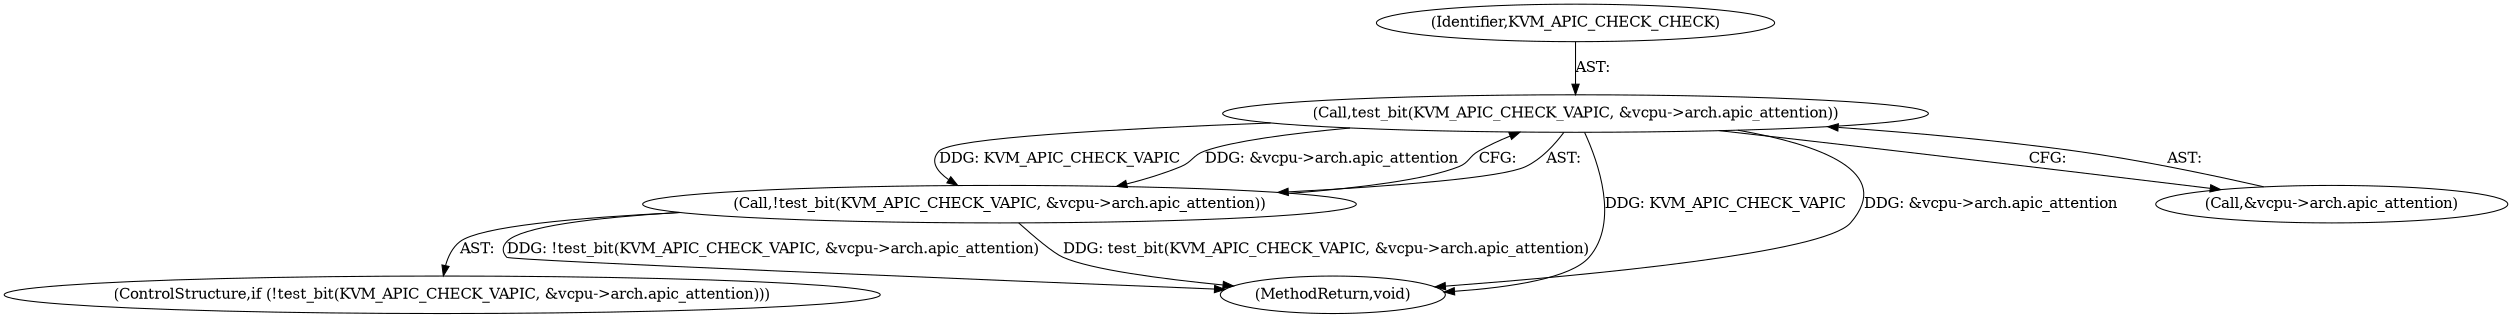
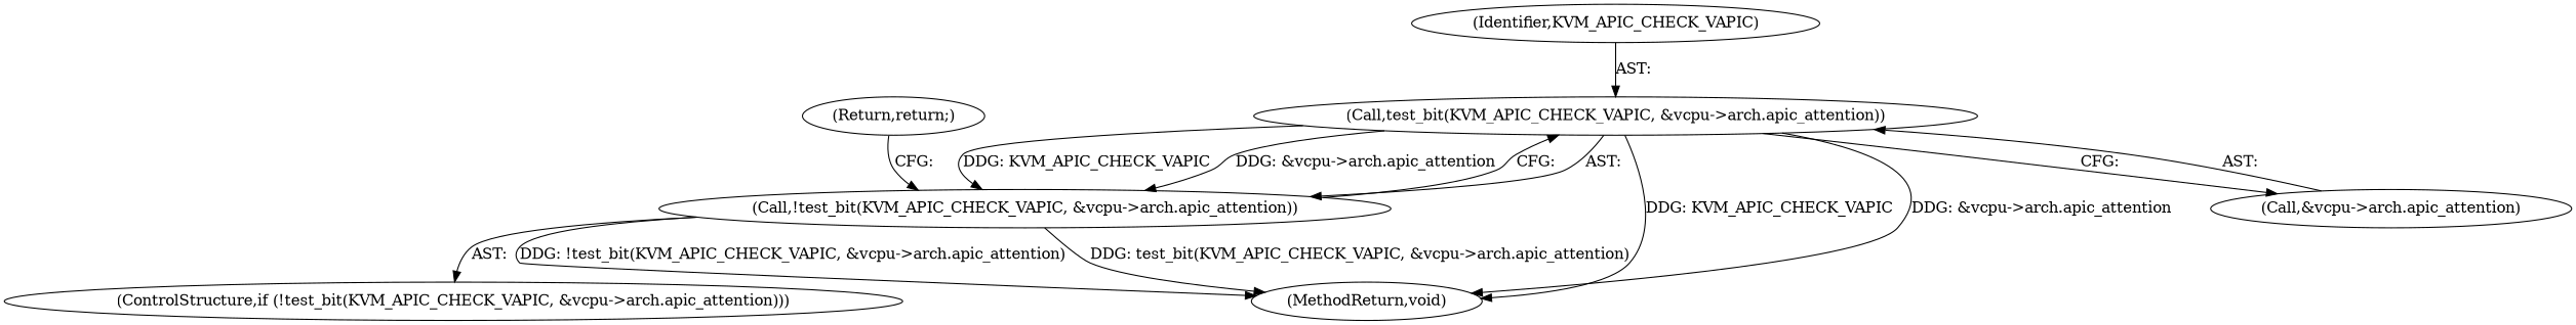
  digraph {
    n1 [label="(Call,test_bit(KVM_APIC_CHECK_VAPIC, &vcpu->arch.apic_attention))"]
    n2 [label="(Call,!test_bit(KVM_APIC_CHECK_VAPIC, &vcpu->arch.apic_attention))"]
    n3 [label="(MethodReturn,void)"]
    n4 [label="(Call,&vcpu->arch.apic_attention)"]
    n5 [label="(ControlStructure,if (!test_bit(KVM_APIC_CHECK_VAPIC, &vcpu->arch.apic_attention)))"]
-   n7 [label="(Identifier,KVM_APIC_CHECK_CHECK)"]
+   n6 [label="(Return,return;)"]
+   n7 [label="(Identifier,KVM_APIC_CHECK_VAPIC)"]
    n1 -> n2 [label="AST: "]
    n1 -> n2 [label="DDG: KVM_APIC_CHECK_VAPIC"]
    n1 -> n2 [label="DDG: &vcpu->arch.apic_attention"]
    n1 -> n3 [label="DDG: KVM_APIC_CHECK_VAPIC"]
    n1 -> n3 [label="DDG: &vcpu->arch.apic_attention"]
    n1 -> n4 [label="CFG: "]
    n2 -> n1 [label="CFG: "]
    n2 -> n3 [label="DDG: !test_bit(KVM_APIC_CHECK_VAPIC, &vcpu->arch.apic_attention)"]
    n2 -> n3 [label="DDG: test_bit(KVM_APIC_CHECK_VAPIC, &vcpu->arch.apic_attention)"]
    n2 -> n5 [label="AST: "]
    n4 -> n1 [label="AST: "]
+   n6 -> n2 [label="CFG: "]
    n7 -> n1 [label="AST: "]
  }
